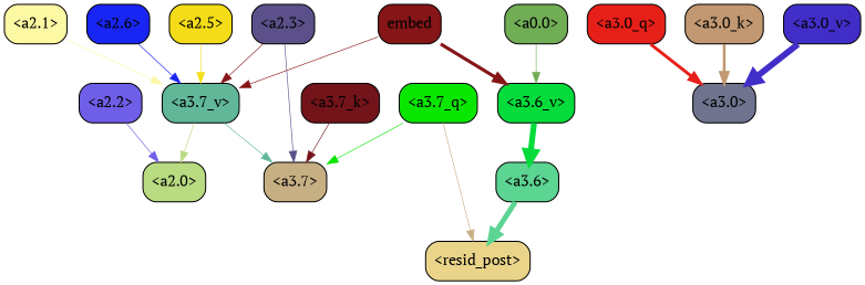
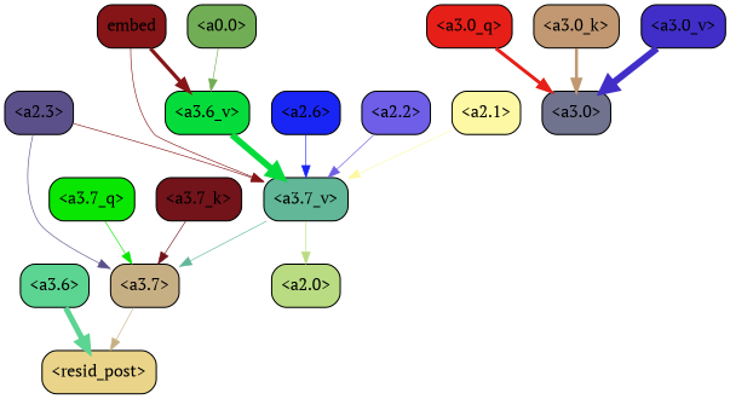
  strict digraph {
    fontname="PT Serif"
    splines=true
    node [color=black fontname="PT Serif" shape=box style="filled, rounded"]
    edge [color="#851517" fontname="PT Serif" penwidth=0.6]
    "<a3.7>" [fillcolor="#c7af84"]
    "<resid_post>" [fillcolor="#e9d489"]
    "<a3.6>" [fillcolor="#5cd492"]
    "<a3.0>" [fillcolor="#6f738e"]
    "<a2.3>" [fillcolor="#5c508a"]
    "<a3.7_v>" [fillcolor="#61b798"]
    "<a2.0>" [fillcolor="#b9db81"]
    "<a3.7_q>" [fillcolor="#09e602"]
    "<a3.0_q>" [fillcolor="#e61f18"]
    "<a3.7_k>" [fillcolor="#73131a"]
    "<a3.0_k>" [fillcolor="#c19871"]
    "<a3.6_v>" [fillcolor="#05dc3b"]
    "<a3.0_v>" [fillcolor="#412ec8"]
    "<a2.6>" [fillcolor="#1925f5"]
-   "<a2.5>" [fillcolor="#f4dd18"]
    "<a2.2>" [fillcolor="#6f5ee8"]
    "<a2.1>" [fillcolor="#fdf8a4"]
    embed [fillcolor="#851517"]
    "<a0.0>" [fillcolor="#71ad55"]
-   "<a3.7_q>" -> "<resid_post>" [color="#c7af84"]
+   "<a3.7>" -> "<resid_post>" [color="#c7af84"]
    "<a3.6>" -> "<resid_post>" [color="#5cd492" penwidth=4.7534414529800415]
    "<a2.3>" -> "<a3.7>" [color="#5c508a"]
    "<a2.3>" -> "<a3.7_v>"
    "<a3.7_v>" -> "<a3.7>" [color="#61b798"]
    "<a3.7_v>" -> "<a2.0>" [color="#b9db81"]
    "<a3.7_q>" -> "<a3.7>" [color="#09e602"]
    "<a3.0_q>" -> "<a3.0>" [color="#e61f18" penwidth=2.870753765106201]
    "<a3.7_k>" -> "<a3.7>" [color="#73131a"]
    "<a3.0_k>" -> "<a3.0>" [color="#c19871" penwidth=2.520303964614868]
-   "<a3.6_v>" -> "<a3.6>" [color="#05dc3b" penwidth=5.297133803367615]
+   "<a3.6_v>" -> "<a3.7_v>" [color="#05dc3b" penwidth=5.297133803367615]
    "<a3.0_v>" -> "<a3.0>" [color="#412ec8" penwidth=5.680712580680847]
    "<a2.6>" -> "<a3.7_v>" [color="#1925f5"]
-   "<a2.5>" -> "<a3.7_v>" [color="#f4dd18"]
-   "<a2.2>" -> "<a2.0>" [color="#6f5ee8"]
+   "<a2.2>" -> "<a3.7_v>" [color="#6f5ee8"]
    "<a2.1>" -> "<a3.7_v>" [color="#fdf8a4"]
    embed -> "<a3.7_v>"
    embed -> "<a3.6_v>" [penwidth=3.067279100418091]
    "<a0.0>" -> "<a3.6_v>" [color="#71ad55"]
  }
